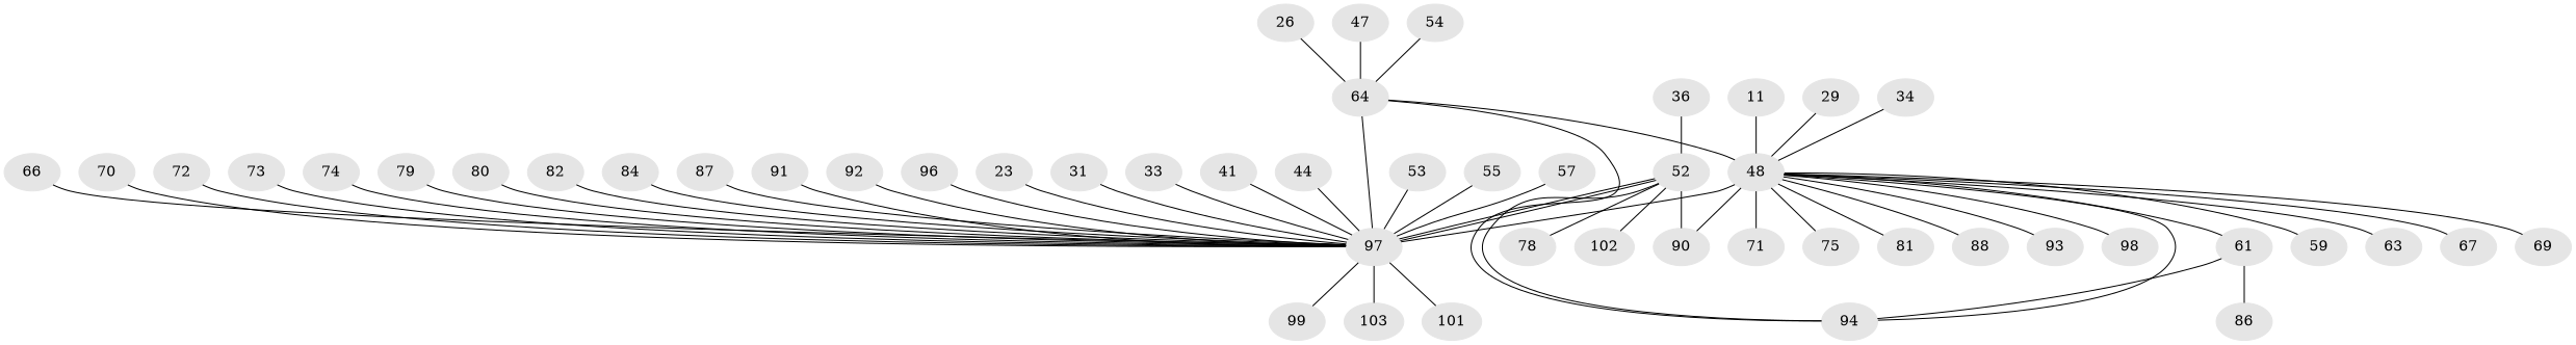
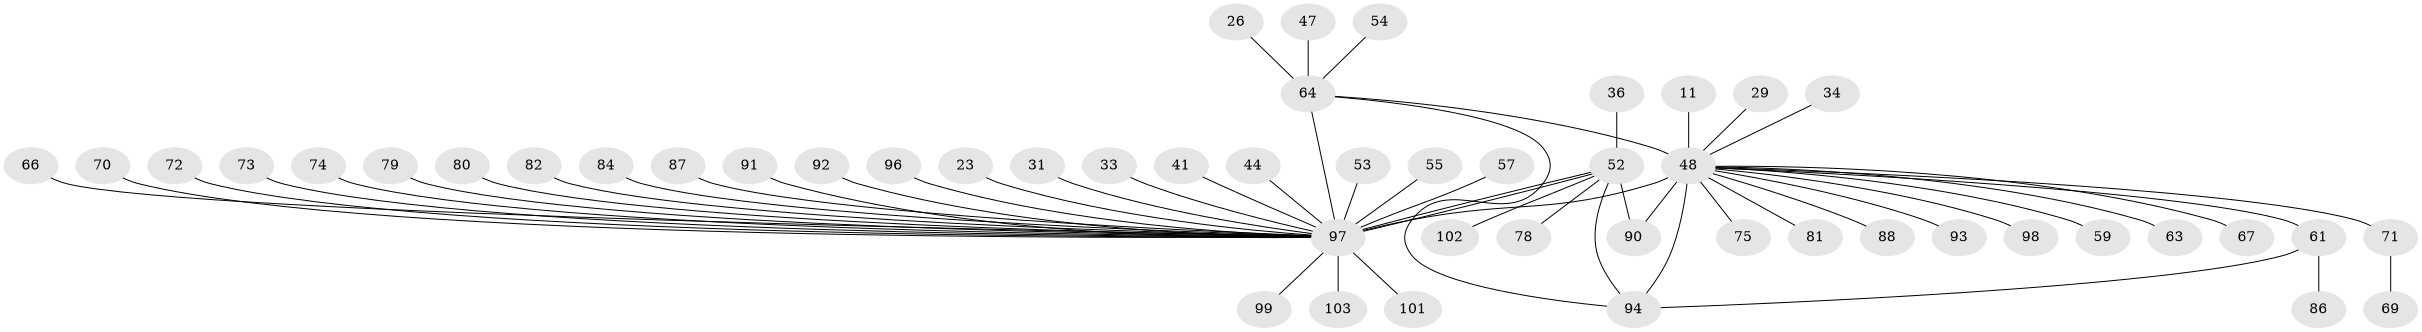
  graph {
    node [color=gray90 style=filled]
    48 [super="+9+13+19+32+5"]
    97 [super="+95+10+28+58+89"]
    59
    61 [super="+15+20+25+39+49"]
    63
    67 [super="+35"]
    69
    71
    75
    81 [super="+77"]
    88
    90 [super="+65"]
    93
    94 [super="+30+43+76+85"]
    98
    11
    99
    n18 [label=103]
    101
    23
    64 [super="+16"]
    26
    29
    31
    33
    34
    52 [super="+40+17+51"]
    78 [super="+68"]
    102
    36
    41
    44
    47
    86
    53
    54
    55
    57
    66
    70
    72
    73 [super="+45"]
    74
    79 [super="+24"]
    80
    82
    84
    87 [super="+37"]
    91
    92 [super="+83"]
    96
    48 -- 97 [weight=21]
    48 -- 59
    48 -- 61 [weight=3]
    48 -- 63
    48 -- 67
-   48 -- 69
+   71 -- 69
    48 -- 71
    48 -- 75
    48 -- 81
    48 -- 88
    48 -- 90
    48 -- 93
    48 -- 94 [weight=3]
    48 -- 98
    97 -- 99
    97 -- n18
    97 -- 101
    61 -- 94
    61 -- 86
    11 -- 48 [weight=2]
    23 -- 97
    64 -- 48
    64 -- 97 [weight=5]
    64 -- 94 [weight=2]
    26 -- 64
    29 -- 48
    31 -- 97
    33 -- 97
    34 -- 48
    52 -- 97 [weight=5]
    52 -- 97
    52 -- 90
    52 -- 94 [weight=2]
    52 -- 78
    52 -- 102
    36 -- 52
    41 -- 97
    44 -- 97
    47 -- 64
    53 -- 97
    54 -- 64
    55 -- 97
    57 -- 97
    66 -- 97
    70 -- 97 [weight=2]
    72 -- 97
    73 -- 97
    74 -- 97
    79 -- 97 [weight=2]
    80 -- 97
    82 -- 97
    84 -- 97
    87 -- 97 [weight=2]
    91 -- 97
    92 -- 97 [weight=2]
    96 -- 97 [weight=2]
  }
